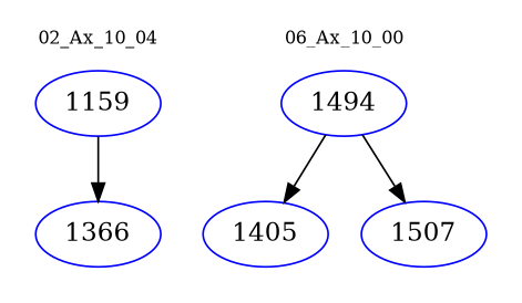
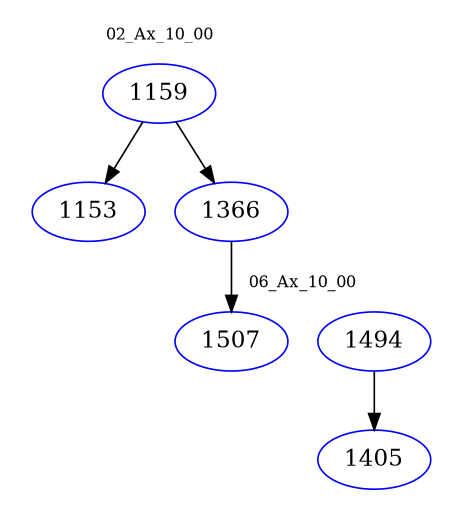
  digraph {
    node [color=blue]
    edge [color=black]
    n1 [label=1159]
+   n2 [label=1153]
    n3 [label=1366]
    n4 [label=1494]
    n5 [label=1405]
    n6 [label=1507]
    subgraph cluster_1 {
      color=white
      fontsize=10
-     label="02_Ax_10_04"
+     label="02_Ax_10_00"
      n1
+     n2
      n3
    }
    subgraph cluster_2 {
      color=white
      fontsize=10
      label="06_Ax_10_00"
      n4
      n5
      n6
    }
+   n1 -> n2
    n1 -> n3
    n4 -> n5
-   n4 -> n6
+   n3 -> n6
  }
